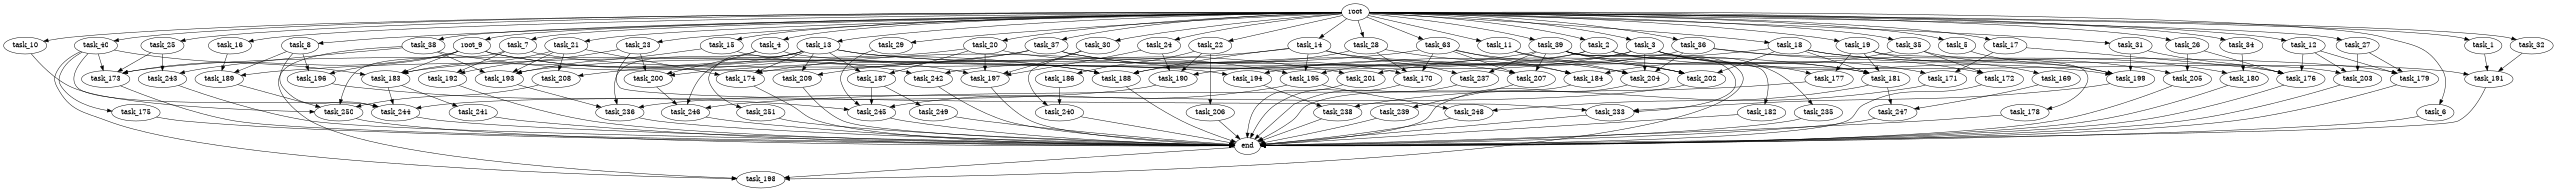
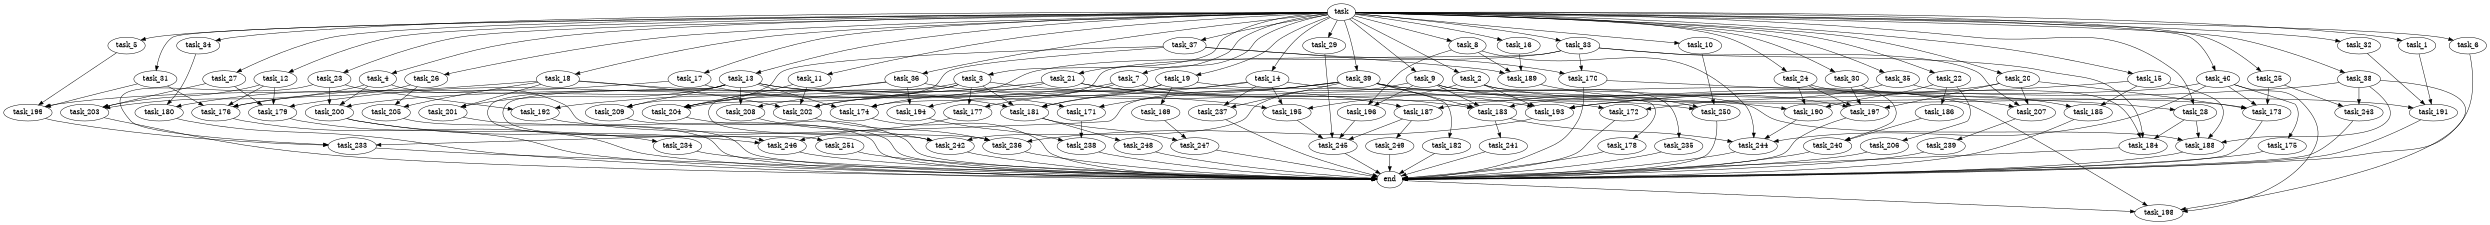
  digraph {
-   root
+   root [label=task]
    task_1
    task_2
    task_3
    task_4
    task_5
    task_6
    task_7
    task_8
-   task_9 [label=root_9]
+   task_9
    task_10
    task_11
    task_12
    task_13
    task_14
    task_15
    task_16
    task_17
    task_18
    task_19
    task_20
    task_21
    task_22
    task_23
    task_24
    task_25
    task_26
    task_27
    task_28
    task_29
    task_30
    task_31
    task_32
-   task_33 [label=task_63]
+   task_33
    task_34
    task_35
    task_36
    task_37
    task_38
    task_39
    task_40
    task_191
    task_193
    task_195
    task_235
    task_242
    task_177
    task_181
    task_190
    task_199
    task_204
    task_200
    task_203
    task_236
    end
    task_192
    task_194
    task_250
    task_189
    task_196
    task_244
    task_173
    task_183
    task_197
    task_202
    task_176
    task_179
    task_174
    task_187
    task_201
    task_208
    task_209
    task_246
    task_251
    task_188
    task_237
+   task_185
    task_171
    task_180
    task_205
    task_169
    task_178
    task_207
    task_186
    task_206
    task_233
    task_243
    task_170
    task_184
    task_245
    task_240
    task_172
    task_198
    task_182
    task_175
    task_248
    task_247
+   task_234
    task_238
    task_241
    task_249
    task_239
    root -> task_1
    root -> task_2
    root -> task_3
    root -> task_4
    root -> task_5
    root -> task_6
    root -> task_7
    root -> task_8
    root -> task_9
    root -> task_10
    root -> task_11
    root -> task_12
    root -> task_13
    root -> task_14
    root -> task_15
    root -> task_16
    root -> task_17
    root -> task_18
    root -> task_19
    root -> task_20
    root -> task_21
    root -> task_22
    root -> task_23
    root -> task_24
    root -> task_25
    root -> task_26
    root -> task_27
    root -> task_28
    root -> task_29
    root -> task_30
    root -> task_31
    root -> task_32
    root -> task_33
    root -> task_34
    root -> task_35
    root -> task_36
    root -> task_37
    root -> task_38
    root -> task_39
    root -> task_40
    task_1 -> task_191
    task_2 -> task_191
    task_2 -> task_193
    task_2 -> task_195
    task_2 -> task_235
    task_3 -> task_242
    task_3 -> task_177
    task_3 -> task_181
    task_3 -> task_190
    task_3 -> task_199
    task_3 -> task_204
    task_4 -> task_200
    task_4 -> task_203
    task_4 -> task_236
    task_5 -> task_199
    task_6 -> end
    task_7 -> task_192
    task_7 -> task_194
    task_7 -> task_250
    task_8 -> task_189
    task_8 -> task_196
    task_8 -> task_244
    task_9 -> task_242
    task_9 -> task_196
    task_9 -> task_173
    task_9 -> task_183
    task_9 -> task_197
    task_10 -> task_250
    task_11 -> task_204
    task_11 -> task_202
    task_12 -> task_203
    task_12 -> task_176
    task_12 -> task_179
    task_13 -> task_195
    task_13 -> task_174
    task_13 -> task_187
    task_13 -> task_201
    task_13 -> task_208
    task_13 -> task_209
    task_13 -> task_246
    task_13 -> task_251
    task_14 -> task_195
    task_14 -> task_181
    task_14 -> task_200
    task_14 -> task_188
    task_14 -> task_237
    task_15 -> task_193
    task_15 -> task_188
+   task_15 -> task_185
    task_16 -> task_189
    task_17 -> task_176
    task_17 -> task_171
    task_18 -> task_181
    task_18 -> task_202
    task_18 -> task_201
    task_18 -> task_180
    task_18 -> task_205
    task_19 -> task_177
    task_19 -> task_181
    task_19 -> task_169
    task_19 -> task_178
    task_20 -> task_173
    task_20 -> task_197
    task_20 -> task_187
    task_20 -> task_207
    task_21 -> task_193
    task_21 -> task_183
    task_21 -> task_174
    task_21 -> task_208
    task_22 -> task_190
    task_22 -> task_186
    task_22 -> task_206
    task_23 -> task_200
    task_23 -> task_192
    task_23 -> task_233
    task_24 -> task_190
    task_24 -> task_197
+   task_24 -> task_185
    task_25 -> task_173
    task_25 -> task_243
    task_26 -> task_176
    task_26 -> task_205
    task_27 -> task_203
    task_27 -> task_179
    task_28 -> task_188
-   task_28 -> task_170
+   task_170 -> task_28
    task_28 -> task_184
    task_29 -> task_245
    task_30 -> task_197
    task_30 -> task_240
    task_31 -> task_199
    task_31 -> task_176
    task_32 -> task_191
    task_33 -> task_202
    task_33 -> task_174
    task_33 -> task_207
    task_33 -> task_170
    task_33 -> task_184
    task_34 -> task_180
-   task_35 -> task_199
    task_35 -> task_184
    task_35 -> task_172
    task_36 -> task_204
    task_36 -> task_194
    task_36 -> task_179
    task_36 -> task_172
    task_37 -> task_204
    task_37 -> task_189
    task_37 -> task_209
    task_37 -> task_170
    task_38 -> task_193
    task_38 -> task_188
    task_38 -> task_243
    task_38 -> task_198
    task_39 -> task_183
    task_39 -> task_202
    task_39 -> task_237
    task_39 -> task_171
    task_39 -> task_207
    task_39 -> task_233
    task_39 -> task_198
    task_39 -> task_182
    task_40 -> task_244
    task_40 -> task_173
    task_40 -> task_183
    task_40 -> task_198
    task_40 -> task_175
    task_191 -> end
    task_193 -> task_236
    task_195 -> task_245
-   task_195 -> task_248
    task_235 -> end
    task_242 -> end
    task_177 -> task_246
    task_181 -> task_248
    task_181 -> task_247
    task_190 -> task_244
    task_199 -> task_233
    task_204 -> end
    task_200 -> task_246
+   task_200 -> task_234
    task_203 -> end
    task_236 -> end
    end -> task_198
    task_192 -> end
    task_194 -> task_238
    task_250 -> end
    task_189 -> task_250
    task_196 -> task_245
    task_244 -> end
    task_173 -> end
    task_183 -> task_244
    task_183 -> task_241
    task_197 -> end
    task_202 -> task_236
    task_176 -> end
    task_179 -> end
    task_174 -> end
    task_187 -> task_245
    task_187 -> task_249
    task_201 -> end
-   task_208 -> task_250
+   task_208 -> task_242
    task_209 -> end
    task_246 -> end
    task_251 -> end
    task_188 -> end
    task_237 -> end
+   task_185 -> end
    task_171 -> task_238
    task_180 -> end
    task_205 -> end
    task_169 -> task_247
    task_178 -> end
    task_207 -> task_239
    task_186 -> task_240
    task_206 -> end
    task_233 -> end
    task_243 -> end
    task_170 -> end
    task_184 -> end
    task_245 -> end
    task_240 -> end
    task_172 -> end
    task_182 -> end
    task_175 -> end
    task_248 -> end
    task_247 -> end
+   task_234 -> end
    task_238 -> end
    task_241 -> end
    task_249 -> end
    task_239 -> end
  }
